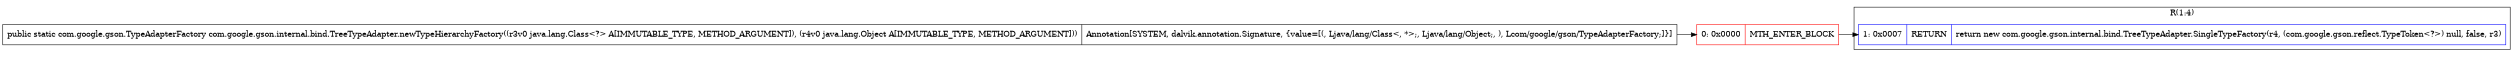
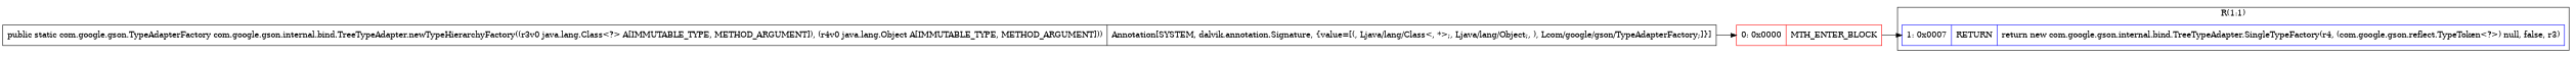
  digraph {
    rankdir=LR
    node [shape=record]
    n1 [color=blue label="{1\:\ 0x0007|RETURN\l|return new com.google.gson.internal.bind.TreeTypeAdapter.SingleTypeFactory(r4, (com.google.gson.reflect.TypeToken\<?\>) null, false, r3)\l}"]
    n2 [color=red label="{0\:\ 0x0000|MTH_ENTER_BLOCK\l}"]
    n3 [label="{public static com.google.gson.TypeAdapterFactory com.google.gson.internal.bind.TreeTypeAdapter.newTypeHierarchyFactory((r3v0 java.lang.Class\<?\> A[IMMUTABLE_TYPE, METHOD_ARGUMENT]), (r4v0 java.lang.Object A[IMMUTABLE_TYPE, METHOD_ARGUMENT]))  | Annotation[SYSTEM, dalvik.annotation.Signature, \{value=[(, Ljava\/lang\/Class\<, *\>;, Ljava\/lang\/Object;, ), Lcom\/google\/gson\/TypeAdapterFactory;]\}]\l}"]
    subgraph cluster_1 {
-     label="R(1:4)"
+     label="R(1:1)"
      n1
    }
    n2 -> n1
    n3 -> n2
  }
